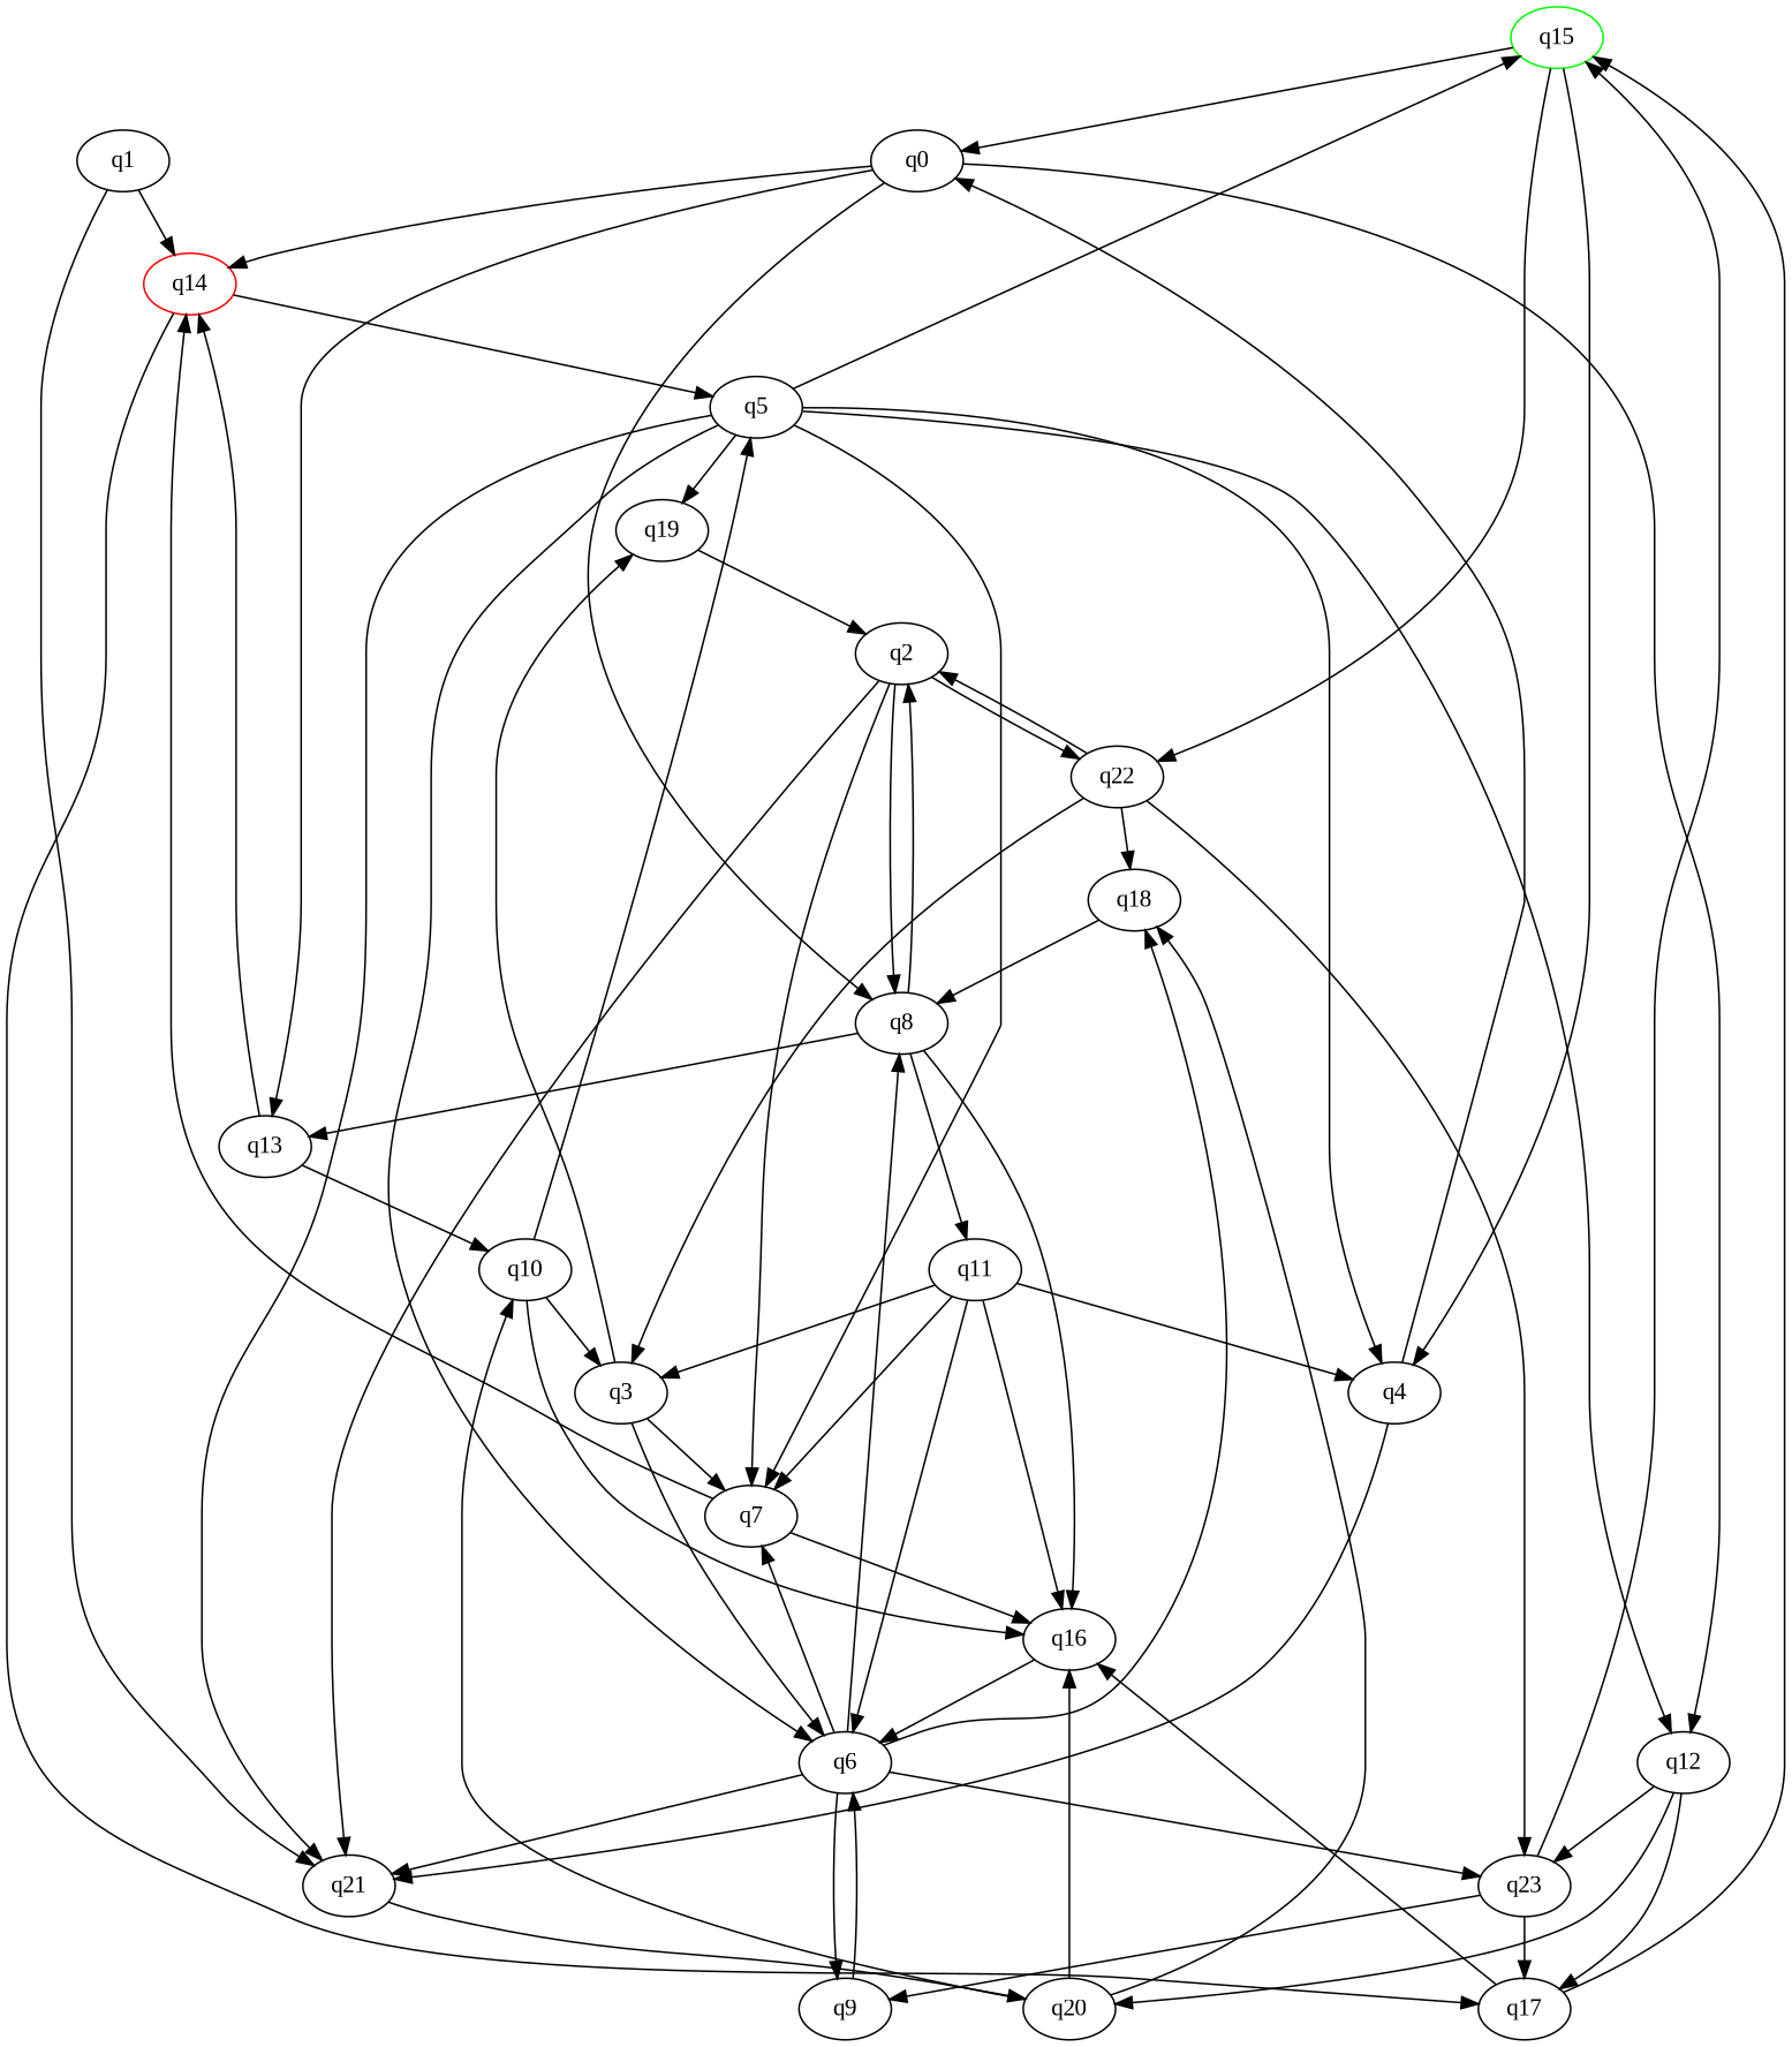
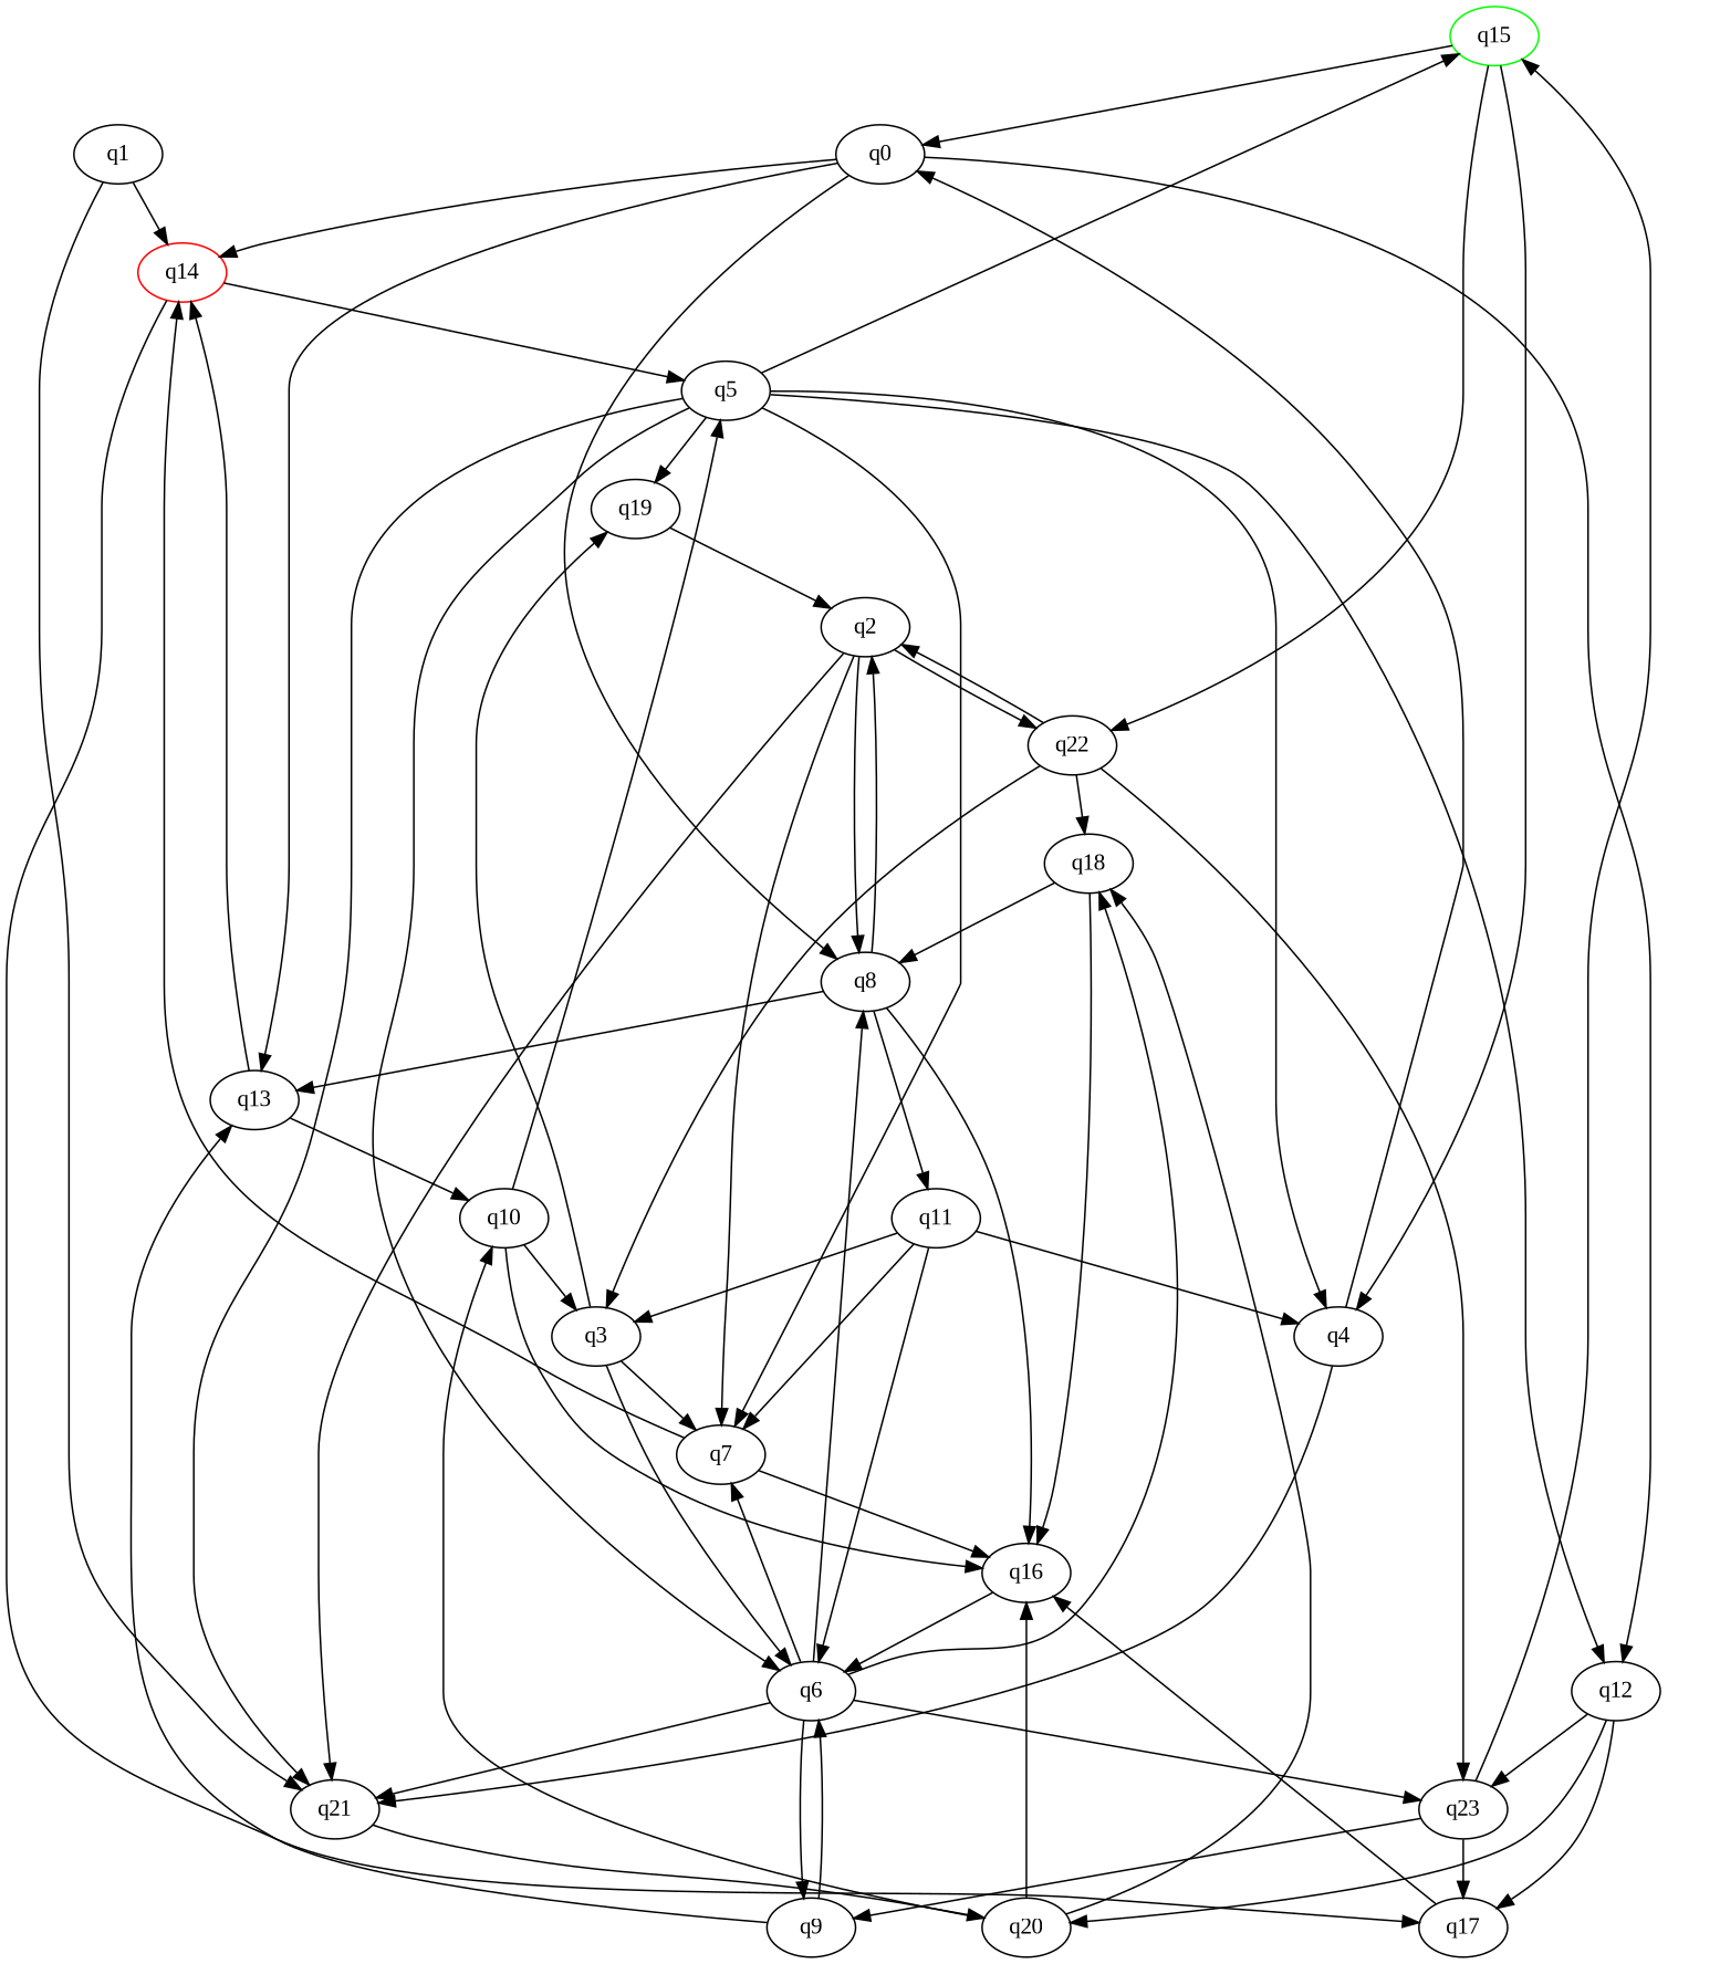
  digraph {
    fontname="Liberation Serif"
    node [fontname="Liberation Serif"]
    edge [fontname="Liberation Serif"]
    q15 [color=green initial=1]
    q0
    q22
    q4
    q14 [color=red final=1]
    q8
    q12
    q13
    q2
    q23
    q3
    q18
    q21
    q5
    q17
    q7
    q6
    q19
    q16
    q11
    q20
    q10
    q9
    q1
    q15 -> q0
    q15 -> q22
    q15 -> q4
    q0 -> q14
    q0 -> q8
    q0 -> q12
    q0 -> q13
    q22 -> q2
    q22 -> q23
    q22 -> q3
    q22 -> q18
    q4 -> q0
    q4 -> q21
    q14 -> q5
    q14 -> q17
    q8 -> q13
    q8 -> q2
    q8 -> q16
    q8 -> q11
    q12 -> q23
    q12 -> q17
    q12 -> q20
    q13 -> q14
    q13 -> q10
    q2 -> q22
    q2 -> q8
    q2 -> q21
    q2 -> q7
    q23 -> q15
    q23 -> q17
    q23 -> q9
    q3 -> q7
    q3 -> q6
    q3 -> q19
    q18 -> q8
-   q11 -> q16
+   q18 -> q16
    q21 -> q20
    q5 -> q15
    q5 -> q4
    q5 -> q12
    q5 -> q21
    q5 -> q7
    q5 -> q6
    q5 -> q19
-   q17 -> q15
    q17 -> q16
    q7 -> q14
    q7 -> q16
    q6 -> q8
    q6 -> q23
    q6 -> q18
    q6 -> q21
    q6 -> q7
    q6 -> q9
    q19 -> q2
    q16 -> q6
    q11 -> q4
    q11 -> q3
    q11 -> q7
    q11 -> q6
    q20 -> q18
    q20 -> q16
    q20 -> q10
    q10 -> q3
    q10 -> q5
    q10 -> q16
+   q9 -> q13
    q9 -> q6
    q1 -> q14
    q1 -> q21
  }
